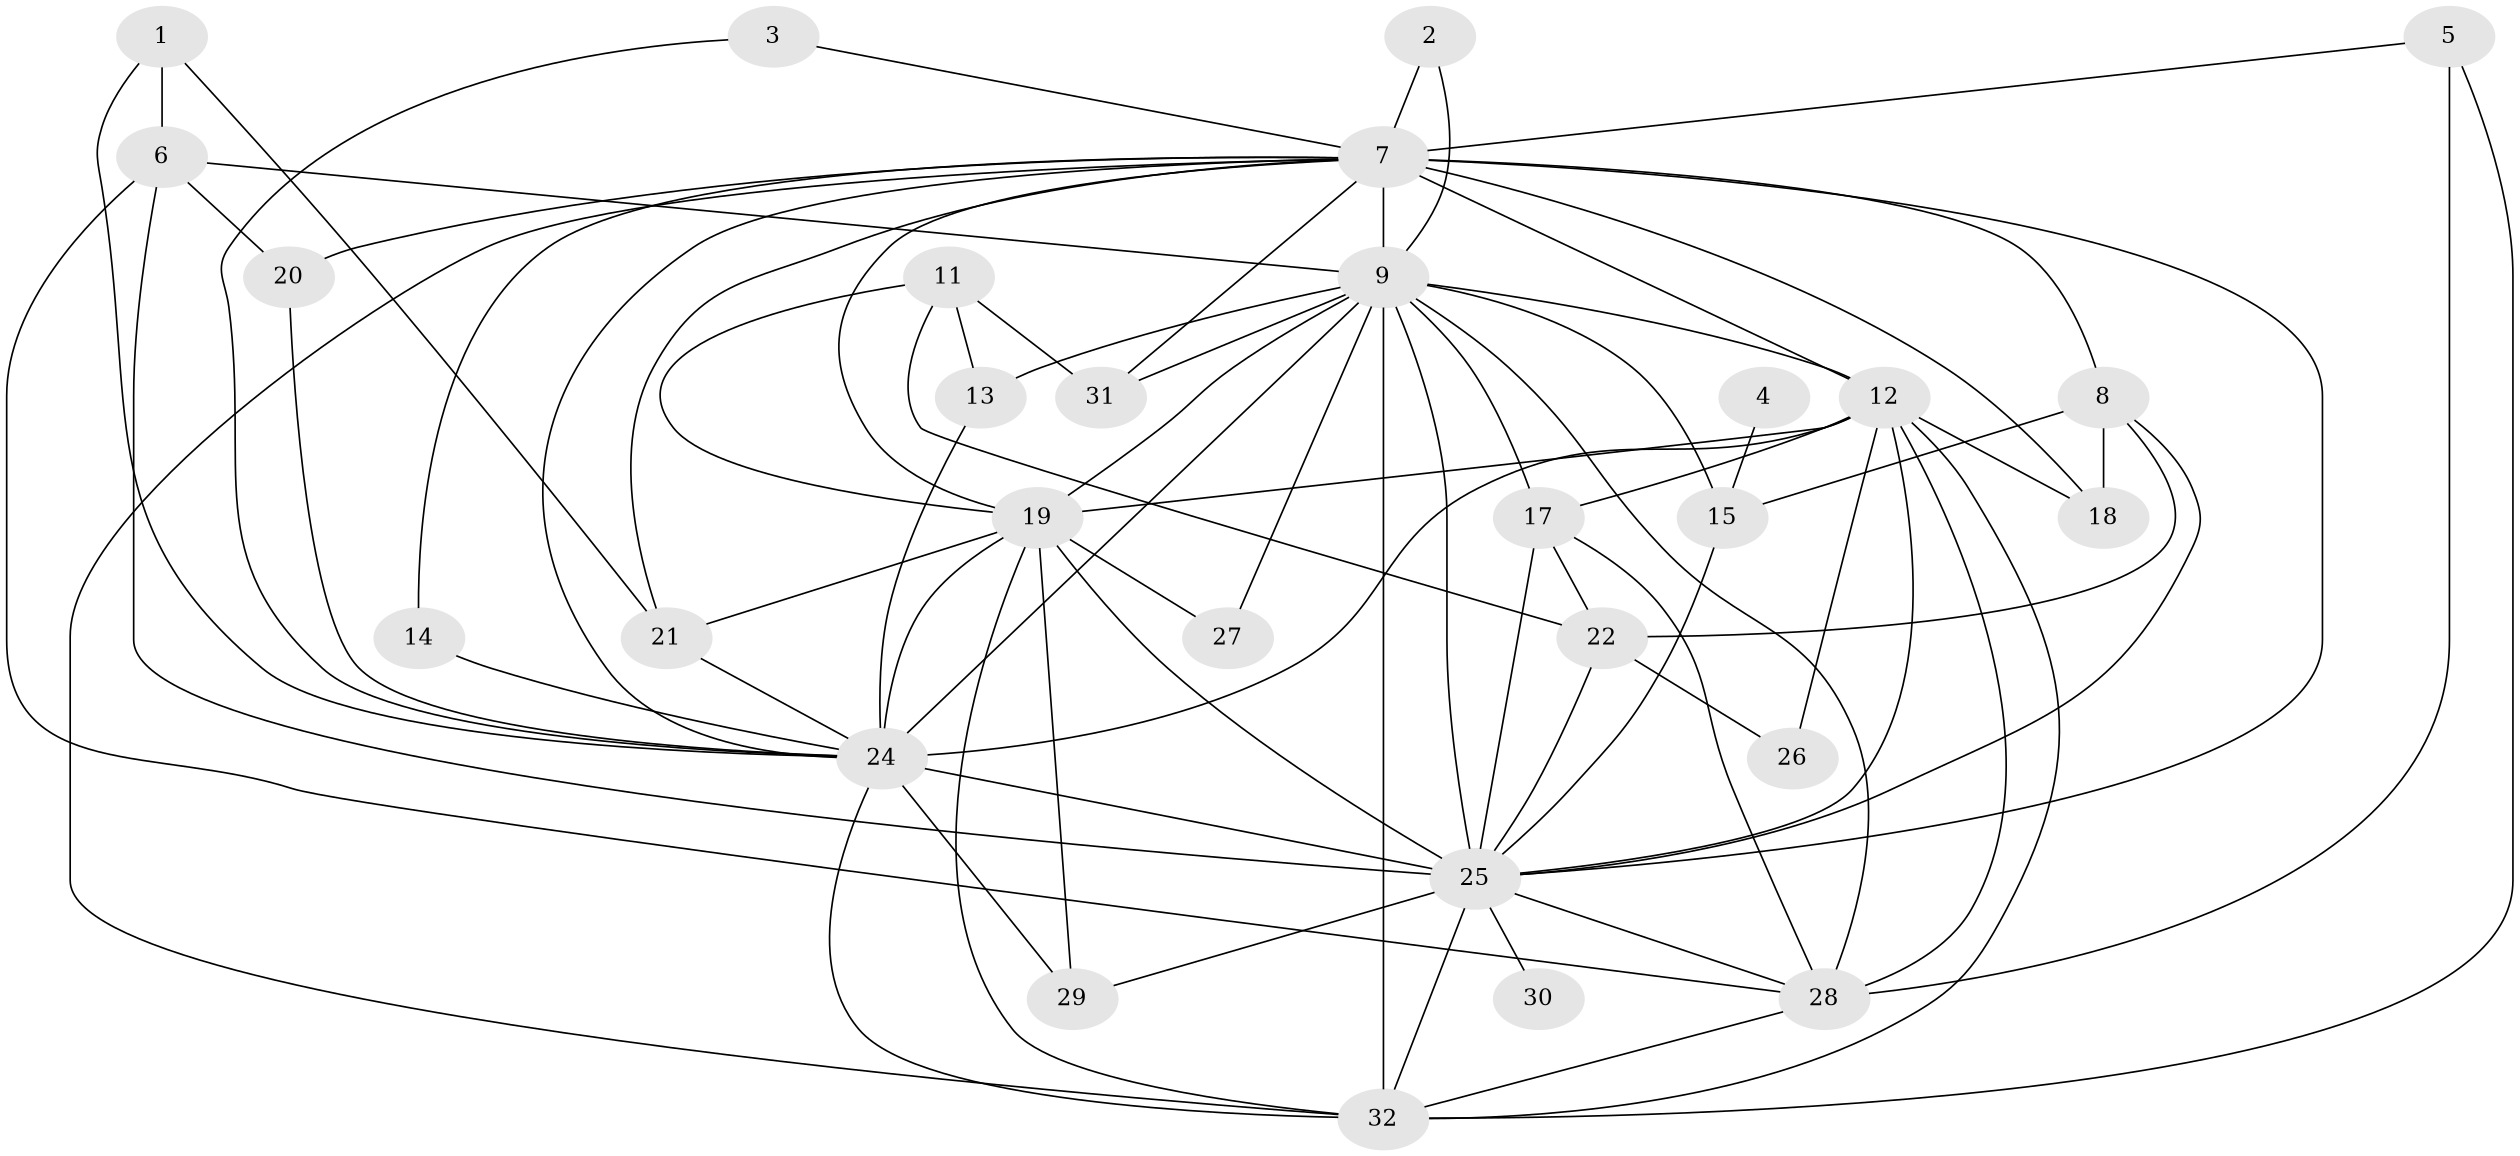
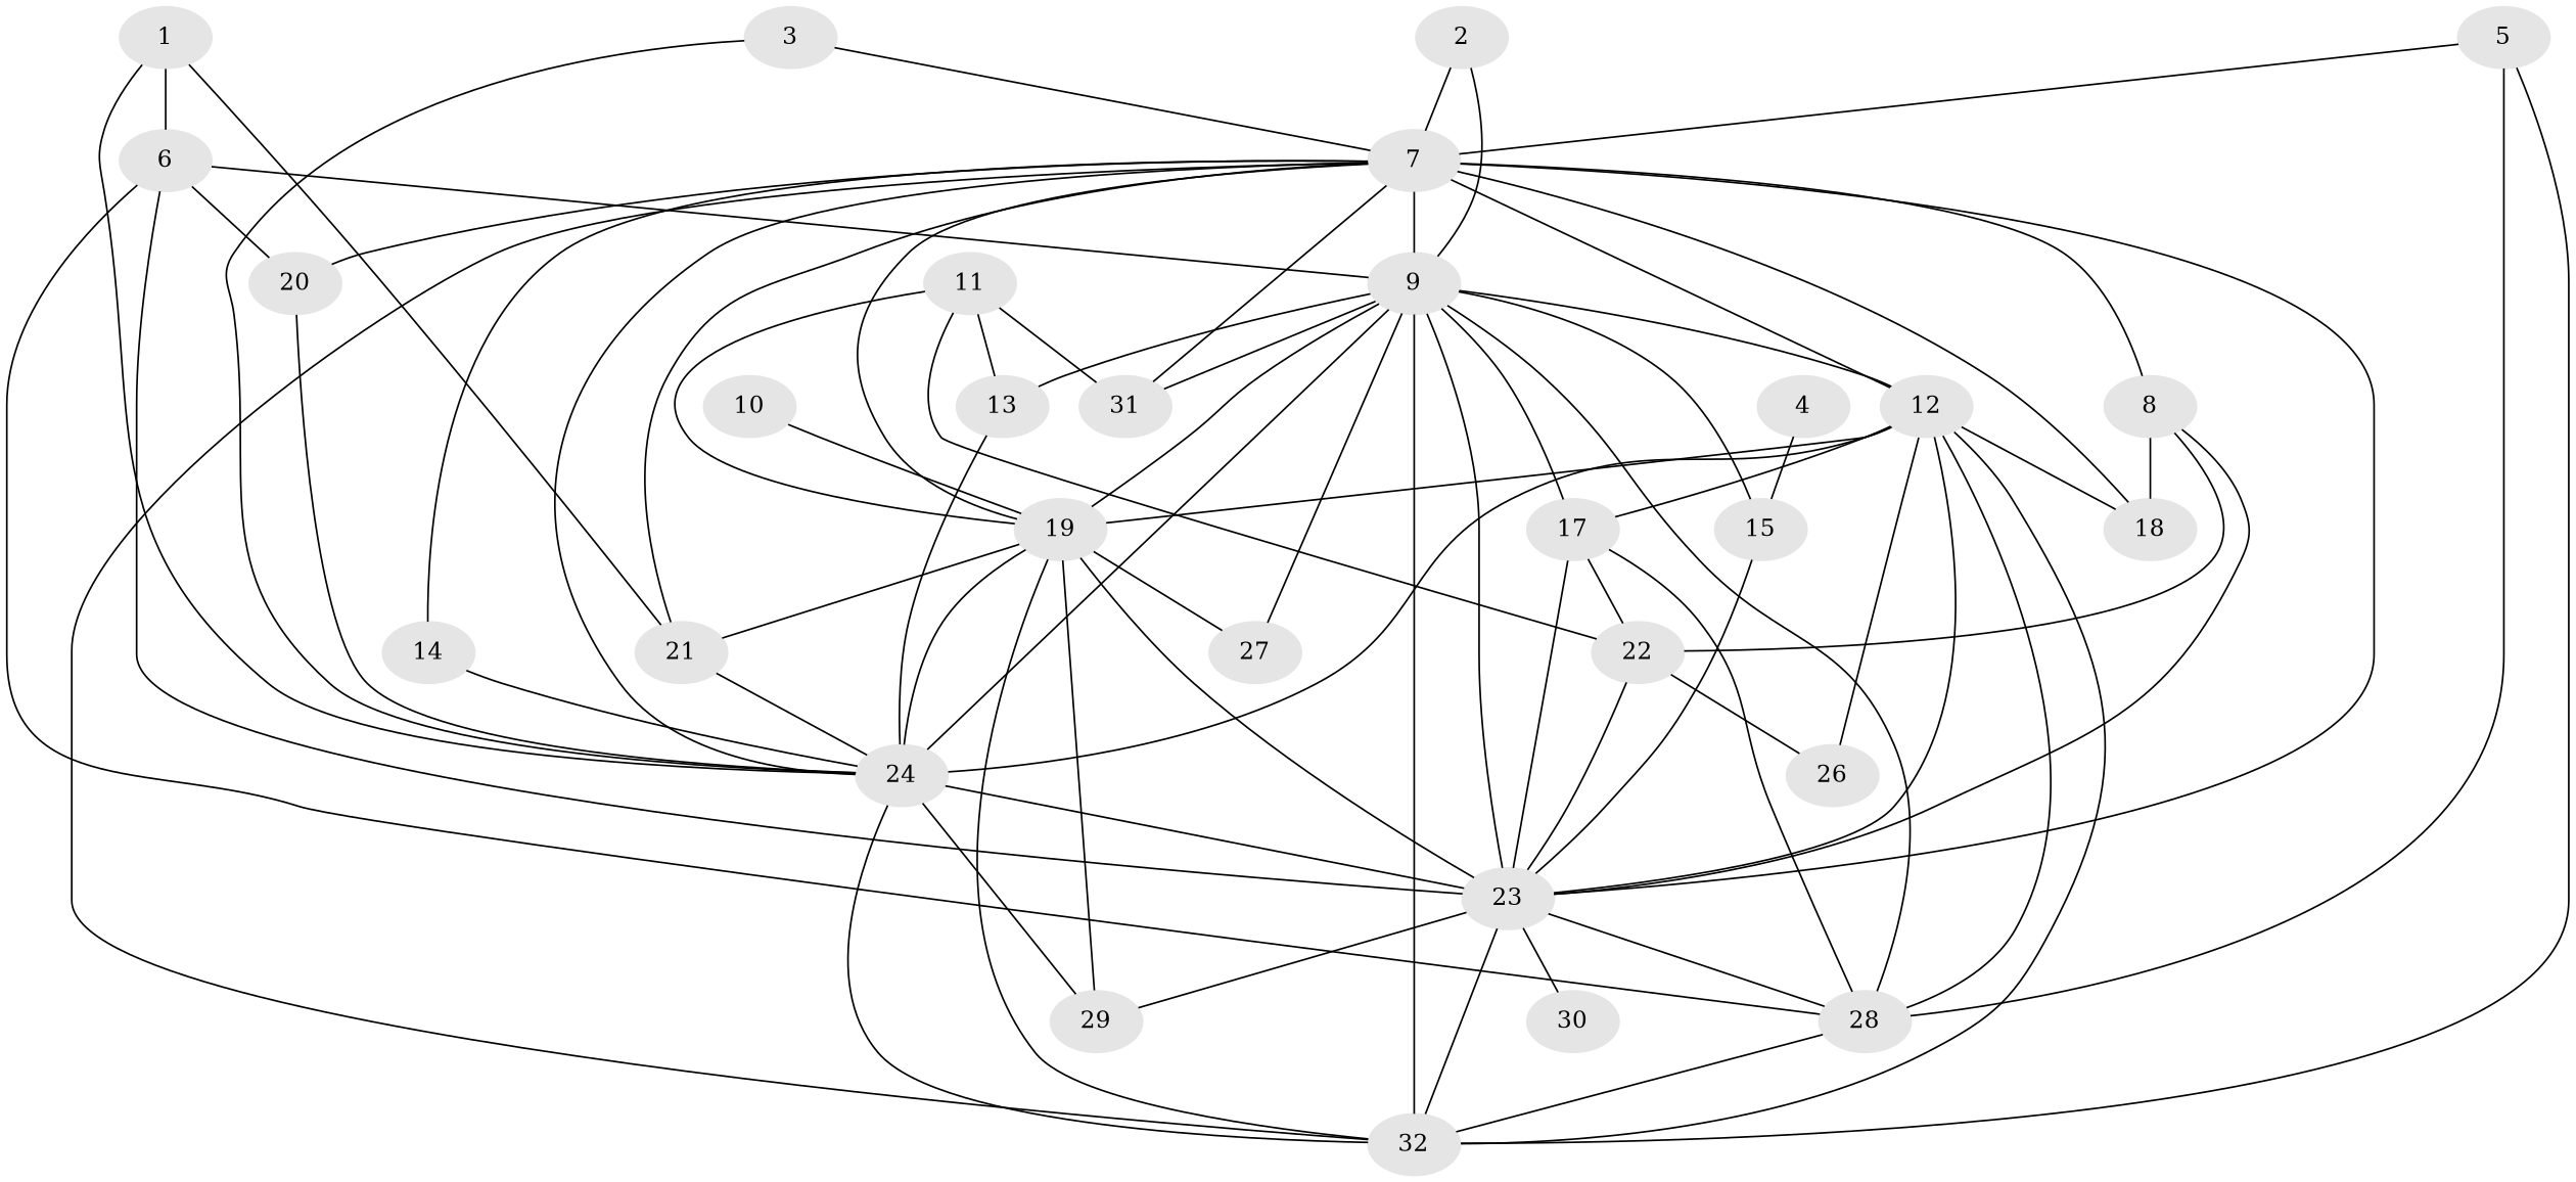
  graph {
    fontname="DejaVu Serif"
    node [color=gray90 fontname="DejaVu Serif" style=filled]
    edge [fontname="DejaVu Serif" weight=1.0]
    1
    6
    21
    24
    9
    28
    20
-   25
+   25 [label=23]
    32
    29
    2
    7
    8
    12
    14
    18
    19
    31
    15
    13
    17
    27
    3
    4
    5
    30
    22
    26
+   10
    11
    1 -- 6
    1 -- 21
    1 -- 24
    6 -- 9
    6 -- 28
    6 -- 20 [weight=2.0]
    6 -- 25 [weight=2.0]
    21 -- 24
    24 -- 25 [weight=4.0]
    24 -- 32
    24 -- 29
    9 -- 24 [weight=2.0]
    9 -- 28
    9 -- 25 [weight=6.0]
    9 -- 32 [weight=5.0]
    9 -- 12 [weight=2.0]
    9 -- 19 [weight=2.0]
    9 -- 31 [weight=2.0]
    9 -- 15 [weight=2.0]
    9 -- 13
    9 -- 17 [weight=2.0]
    9 -- 27
    28 -- 32
    20 -- 24
    25 -- 28
    25 -- 32 [weight=3.0]
    25 -- 29
    25 -- 30
    2 -- 9
    2 -- 7
    7 -- 21
    7 -- 24
    7 -- 9 [weight=3.0]
    7 -- 20
    7 -- 25 [weight=4.0]
    7 -- 32 [weight=2.0]
    7 -- 8
    7 -- 12 [weight=2.0]
    7 -- 14
    7 -- 18
    7 -- 19
    7 -- 31
    8 -- 25
    8 -- 18
-   8 -- 15
    8 -- 22
    12 -- 24
    12 -- 28 [weight=2.0]
    12 -- 25 [weight=5.0]
    12 -- 32
    12 -- 18
    12 -- 19
    12 -- 17
    12 -- 26
    14 -- 24
    19 -- 21
    19 -- 24 [weight=4.0]
    19 -- 25 [weight=4.0]
    19 -- 32
    19 -- 29 [weight=2.0]
    19 -- 27
    15 -- 25 [weight=2.0]
    13 -- 24
    17 -- 28
    17 -- 25
    17 -- 22
    3 -- 24
    3 -- 7
    4 -- 15
    5 -- 28
    5 -- 32
    5 -- 7
    22 -- 25 [weight=2.0]
    22 -- 26
+   10 -- 19
    11 -- 19
    11 -- 31
    11 -- 13
    11 -- 22
  }
